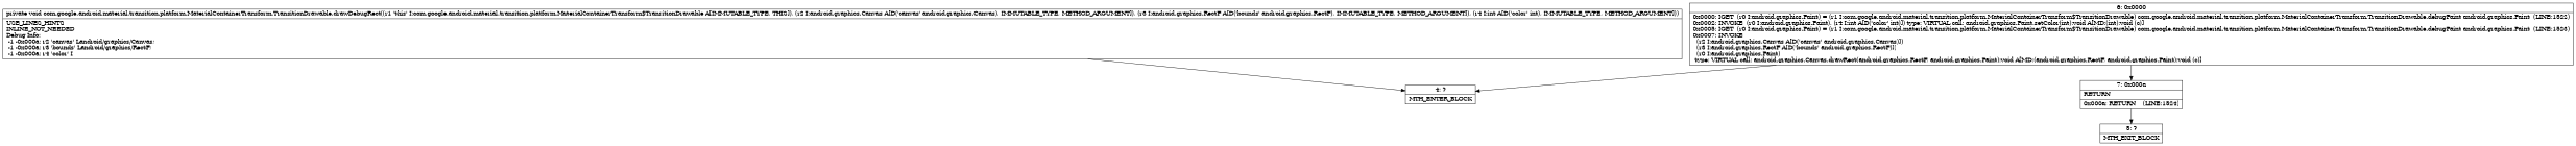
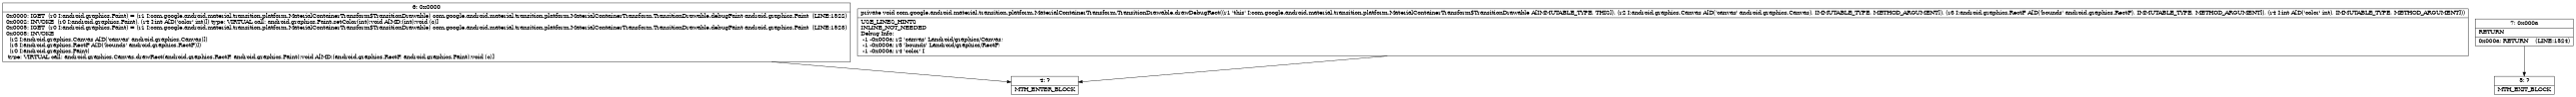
  digraph {
    node [shape=record]
    n1 [label="{4\:\ ?|MTH_ENTER_BLOCK\l}"]
-   n2 [label="{6\:\ 0x0000|0x0000: IGET  (r0 I:android.graphics.Paint) = (r1 I:com.google.android.material.transition.platform.MaterialContainerTransform$TransitionDrawable) com.google.android.material.transition.platform.MaterialContainerTransform.TransitionDrawable.debugPaint android.graphics.Paint  (LINE:1522)\l0x0002: INVOKE  (r0 I:android.graphics.Paint), (r4 I:int A[D('color' int)]) type: VIRTUAL call: android.graphics.Paint.setColor(int):void A[MD:(int):void (c)]\l0x0005: IGET  (r0 I:android.graphics.Paint) = (r1 I:com.google.android.material.transition.platform.MaterialContainerTransform$TransitionDrawable) com.google.android.material.transition.platform.MaterialContainerTransform.TransitionDrawable.debugPaint android.graphics.Paint  (LINE:1523)\l0x0007: INVOKE  \l  (r2 I:android.graphics.Canvas A[D('canvas' android.graphics.Canvas)])\l  (r3 I:android.graphics.RectF A[D('bounds' android.graphics.RectF)])\l  (r0 I:android.graphics.Paint)\l type: VIRTUAL call: android.graphics.Canvas.drawRect(android.graphics.RectF, android.graphics.Paint):void A[MD:(android.graphics.RectF, android.graphics.Paint):void (c)]\l}"]
+   n2 [label="{6\:\ 0x0000|0x0000: IGET  (r0 I:android.graphics.Paint) = (r1 I:com.google.android.material.transition.platform.MaterialContainerTransform$TransitionDrawable) com.google.android.material.transition.platform.MaterialContainerTransform.TransitionDrawable.debugPaint android.graphics.Paint  (LINE:1522)\l0x0002: INVOKE  (r0 I:android.graphics.Paint), (r4 I:int A[D('color' int)]) type: VIRTUAL call: android.graphics.Paint.setColor(int):void A[MD:(int):void (c)]\l0x0005: IGET  (r0 I:android.graphics.Paint) = (r1 I:com.google.android.material.transition.platform.MaterialContainerTransform$TransitionDrawable) com.google.android.material.transition.platform.MaterialContainerTransform.TransitionDrawable.debugPaint android.graphics.Paint  (LINE:1523)\l0x0008: INVOKE  \l  (r2 I:android.graphics.Canvas A[D('canvas' android.graphics.Canvas)])\l  (r3 I:android.graphics.RectF A[D('bounds' android.graphics.RectF)])\l  (r0 I:android.graphics.Paint)\l type: VIRTUAL call: android.graphics.Canvas.drawRect(android.graphics.RectF, android.graphics.Paint):void A[MD:(android.graphics.RectF, android.graphics.Paint):void (c)]\l}"]
    n3 [label="{7\:\ 0x000a|RETURN\l|0x000a: RETURN    (LINE:1524)\l}"]
    n4 [label="{5\:\ ?|MTH_EXIT_BLOCK\l}"]
    n5 [label="{private void com.google.android.material.transition.platform.MaterialContainerTransform.TransitionDrawable.drawDebugRect((r1 'this' I:com.google.android.material.transition.platform.MaterialContainerTransform$TransitionDrawable A[IMMUTABLE_TYPE, THIS]), (r2 I:android.graphics.Canvas A[D('canvas' android.graphics.Canvas), IMMUTABLE_TYPE, METHOD_ARGUMENT]), (r3 I:android.graphics.RectF A[D('bounds' android.graphics.RectF), IMMUTABLE_TYPE, METHOD_ARGUMENT]), (r4 I:int A[D('color' int), IMMUTABLE_TYPE, METHOD_ARGUMENT]))  | USE_LINES_HINTS\lINLINE_NOT_NEEDED\lDebug Info:\l  \-1 \-0x000a: r2 'canvas' Landroid\/graphics\/Canvas;\l  \-1 \-0x000a: r3 'bounds' Landroid\/graphics\/RectF;\l  \-1 \-0x000a: r4 'color' I\l}"]
    n2 -> n1
-   n2 -> n3
    n3 -> n4
    n5 -> n1
  }
